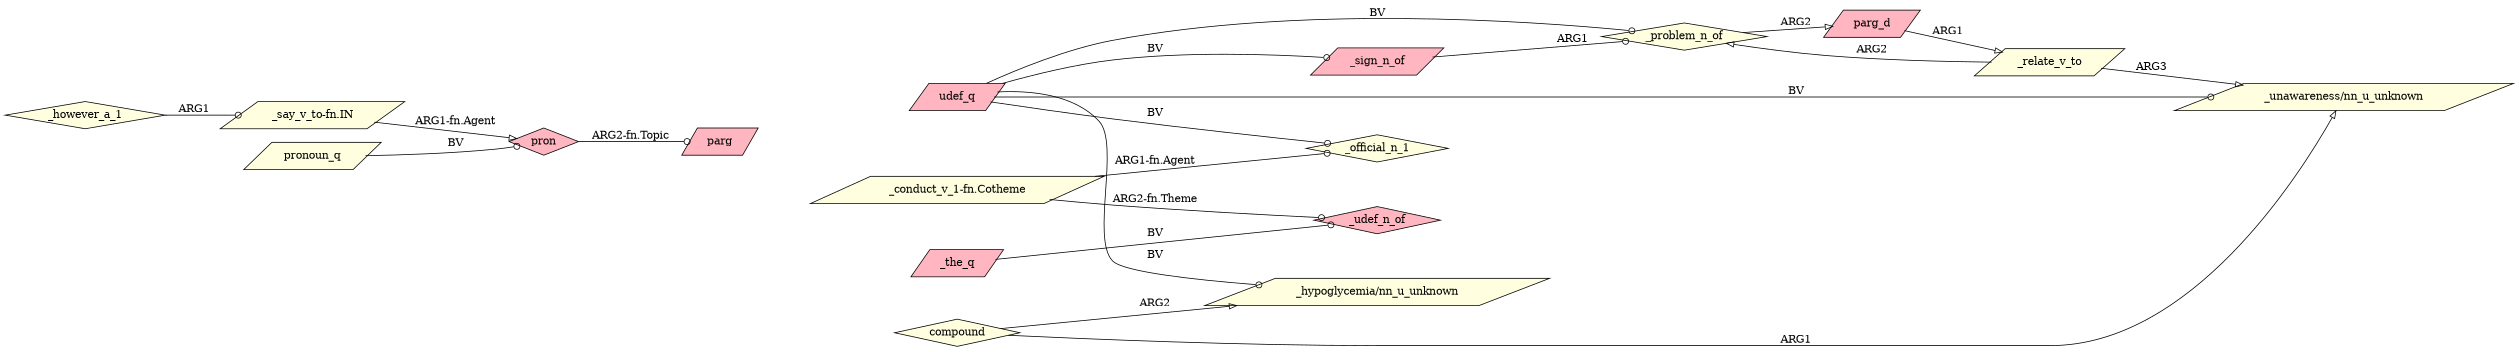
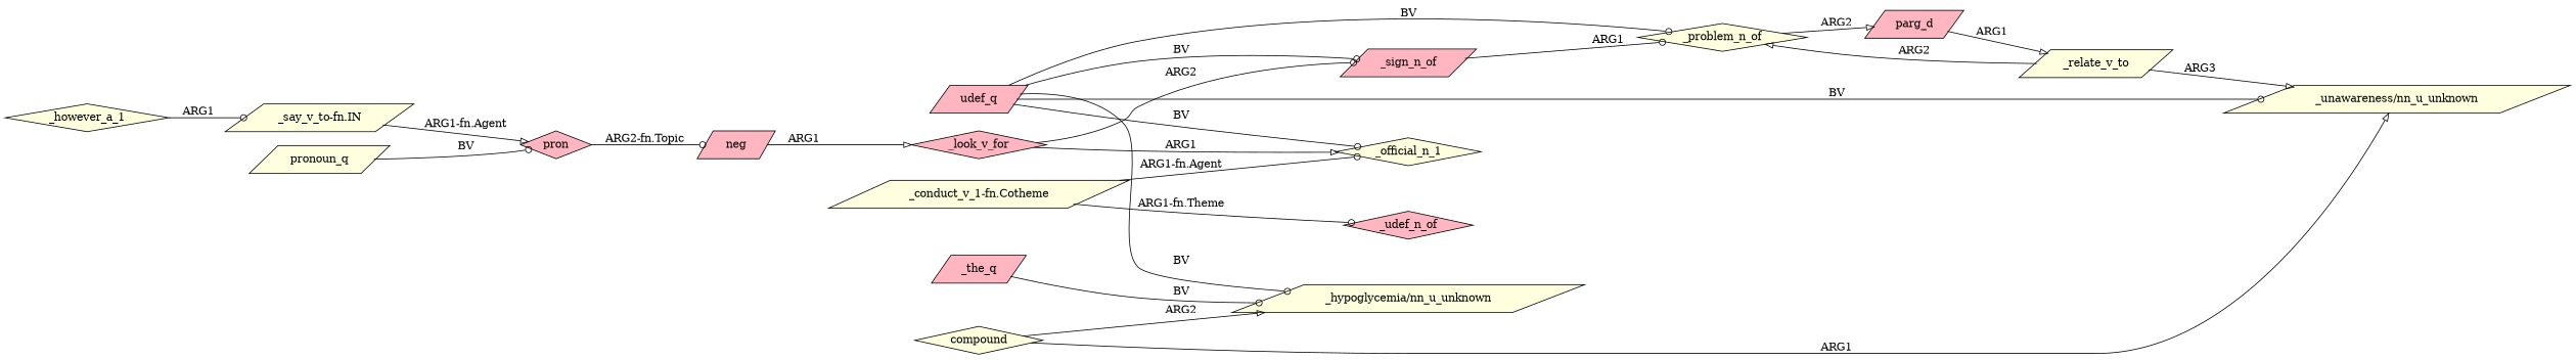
  digraph {
    rankdir=LR
    node [fillcolor=lightyellow shape=parallelogram style=filled]
    edge [arrowhead=odot]
    _the_q [fillcolor=lightpink]
    n2 [fillcolor=lightpink label=_udef_n_of shape=diamond]
    _problem_n_of [shape=diamond]
    _relate_v_to
    "_unawareness/nn_u_unknown"
    parg_d [fillcolor=lightpink]
    compound [shape=diamond]
    "_hypoglycemia/nn_u_unknown"
    udef_q [fillcolor=lightpink]
    _official_n_1 [shape=diamond]
    _sign_n_of [fillcolor=lightpink]
    _however_a_1 [shape=diamond]
    "_say_v_to-fn.IN"
    pron [fillcolor=lightpink shape=diamond]
-   neg [fillcolor=lightpink label=parg]
+   neg [fillcolor=lightpink]
+   _look_v_for [fillcolor=lightpink shape=diamond]
    "_conduct_v_1-fn.Cotheme"
    pronoun_q
-   _the_q -> n2 [label=BV]
+   _the_q -> "_hypoglycemia/nn_u_unknown" [label=BV]
    _problem_n_of -> parg_d [arrowhead=onormal label=ARG2]
    _relate_v_to -> _problem_n_of [arrowhead=onormal label=ARG2]
    _relate_v_to -> "_unawareness/nn_u_unknown" [arrowhead=onormal label=ARG3]
    parg_d -> _relate_v_to [arrowhead=onormal label=ARG1]
    compound -> "_unawareness/nn_u_unknown" [arrowhead=onormal label=ARG1]
    compound -> "_hypoglycemia/nn_u_unknown" [arrowhead=onormal label=ARG2]
    udef_q -> _problem_n_of [label=BV]
    udef_q -> "_unawareness/nn_u_unknown" [label=BV]
    udef_q -> "_hypoglycemia/nn_u_unknown" [label=BV]
    udef_q -> _official_n_1 [label=BV]
    udef_q -> _sign_n_of [label=BV]
    _sign_n_of -> _problem_n_of [label=ARG1]
    _however_a_1 -> "_say_v_to-fn.IN" [label=ARG1]
    "_say_v_to-fn.IN" -> pron [arrowhead=onormal label="ARG1-fn.Agent"]
    pron -> neg [label="ARG2-fn.Topic"]
-   "_conduct_v_1-fn.Cotheme" -> n2 [label="ARG2-fn.Theme"]
+   neg -> _look_v_for [arrowhead=onormal label=ARG1]
+   _look_v_for -> _official_n_1 [arrowhead=onormal label=ARG1]
+   _look_v_for -> _sign_n_of [label=ARG2]
+   "_conduct_v_1-fn.Cotheme" -> n2 [label="ARG1-fn.Theme"]
    "_conduct_v_1-fn.Cotheme" -> _official_n_1 [label="ARG1-fn.Agent"]
    pronoun_q -> pron [label=BV]
  }
